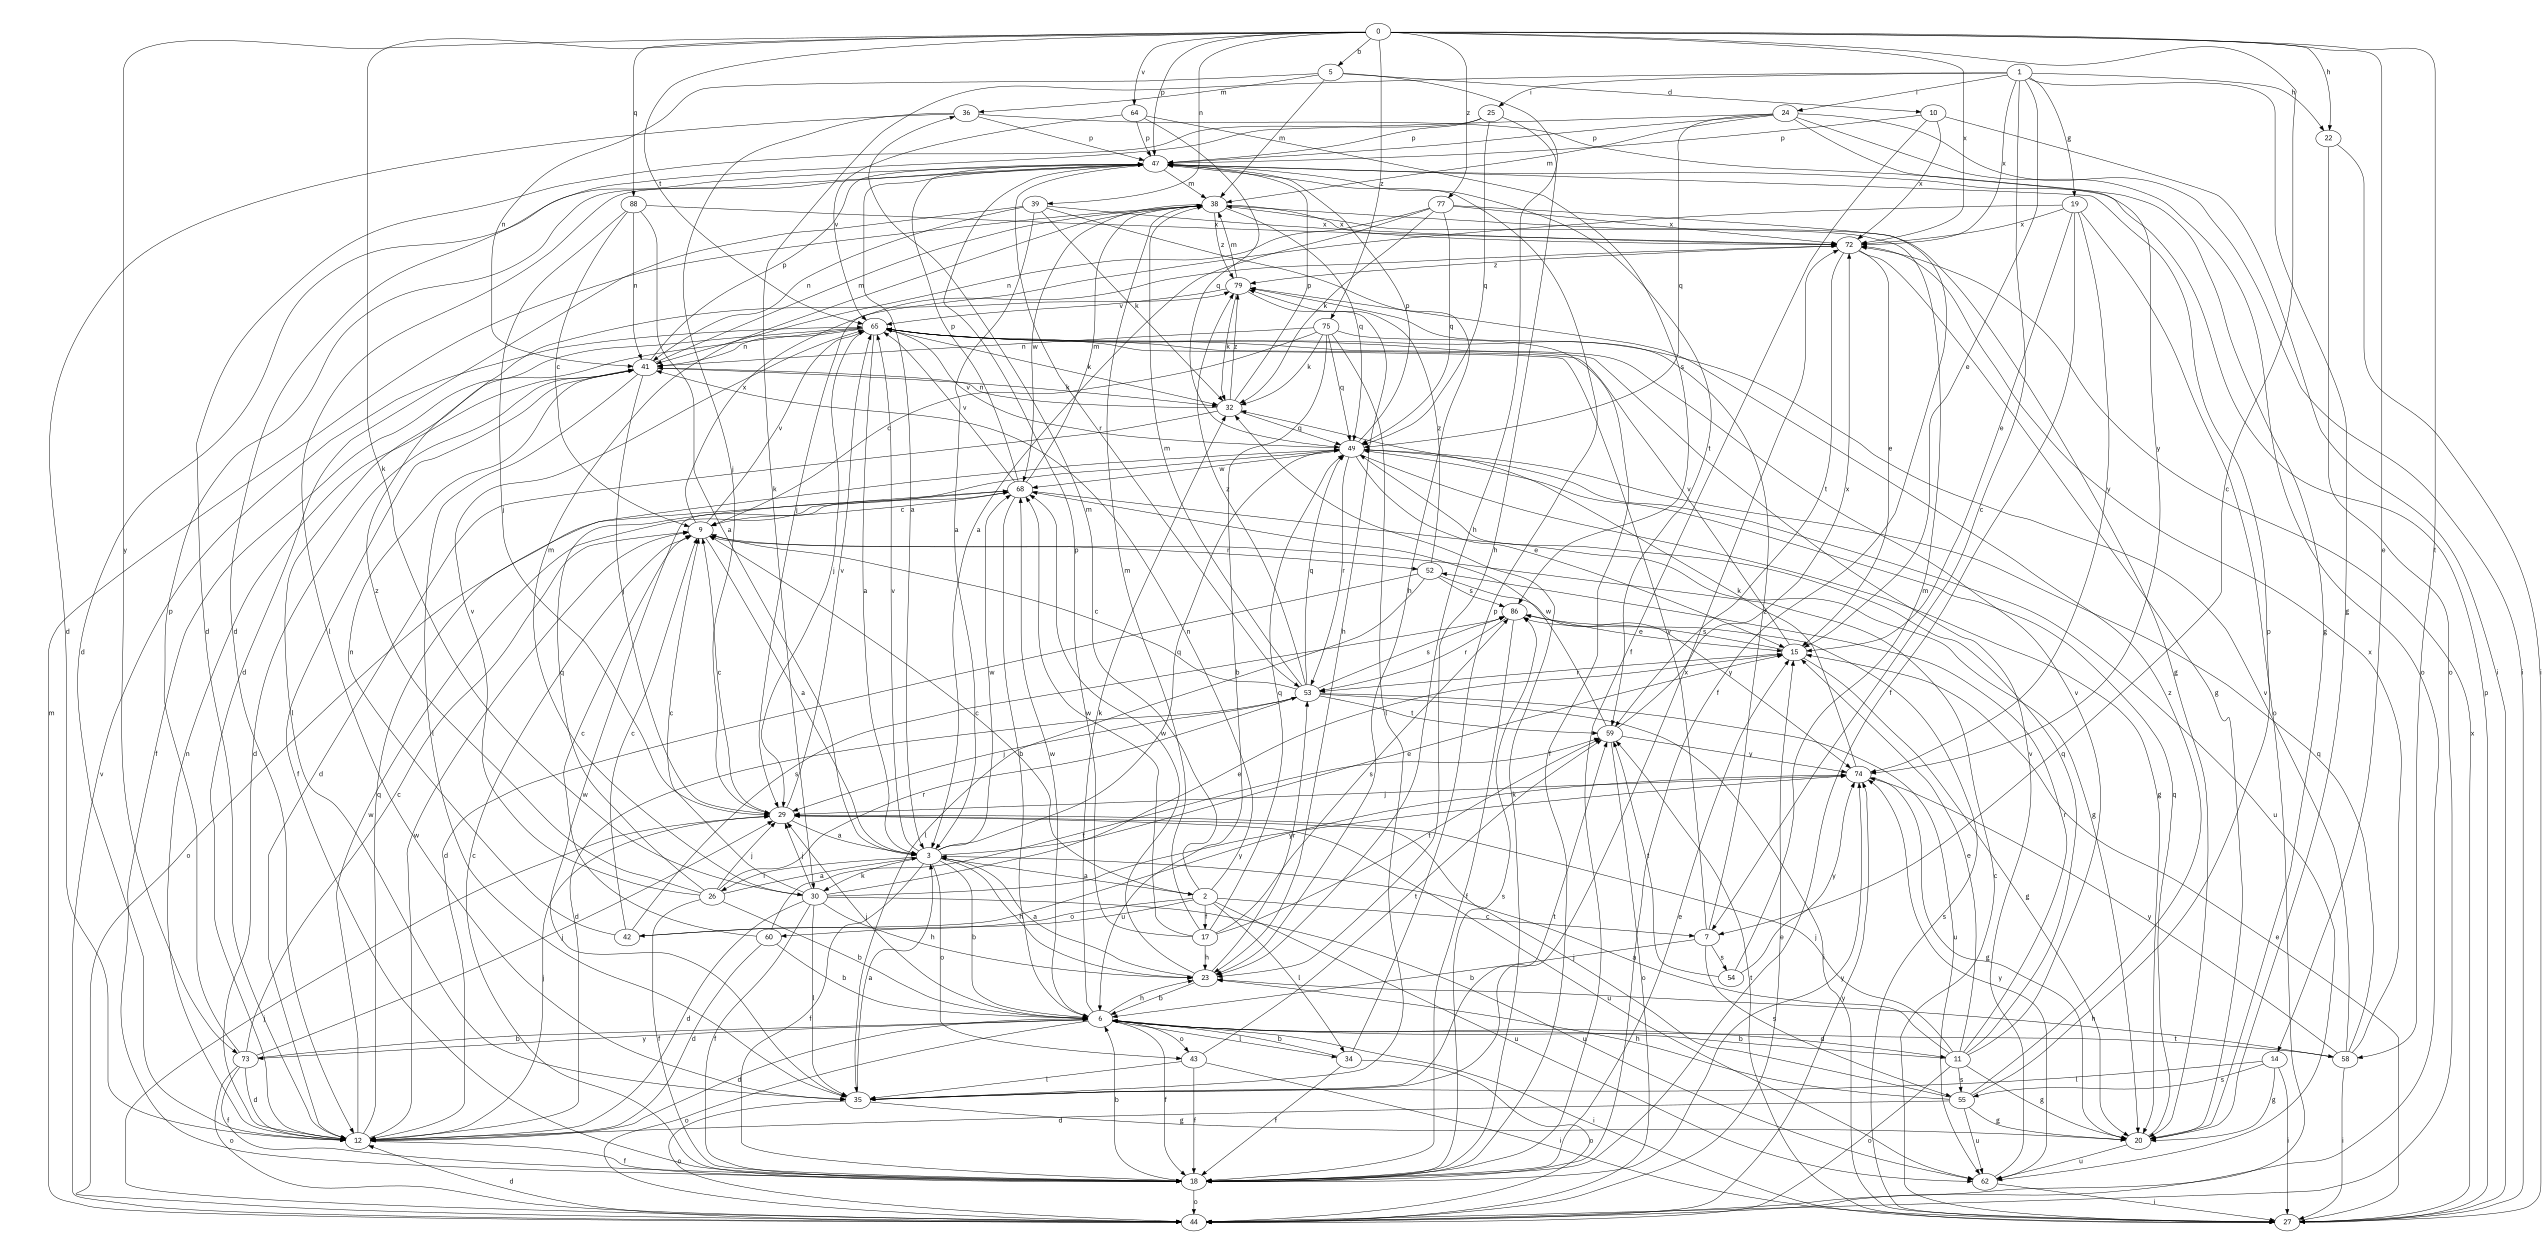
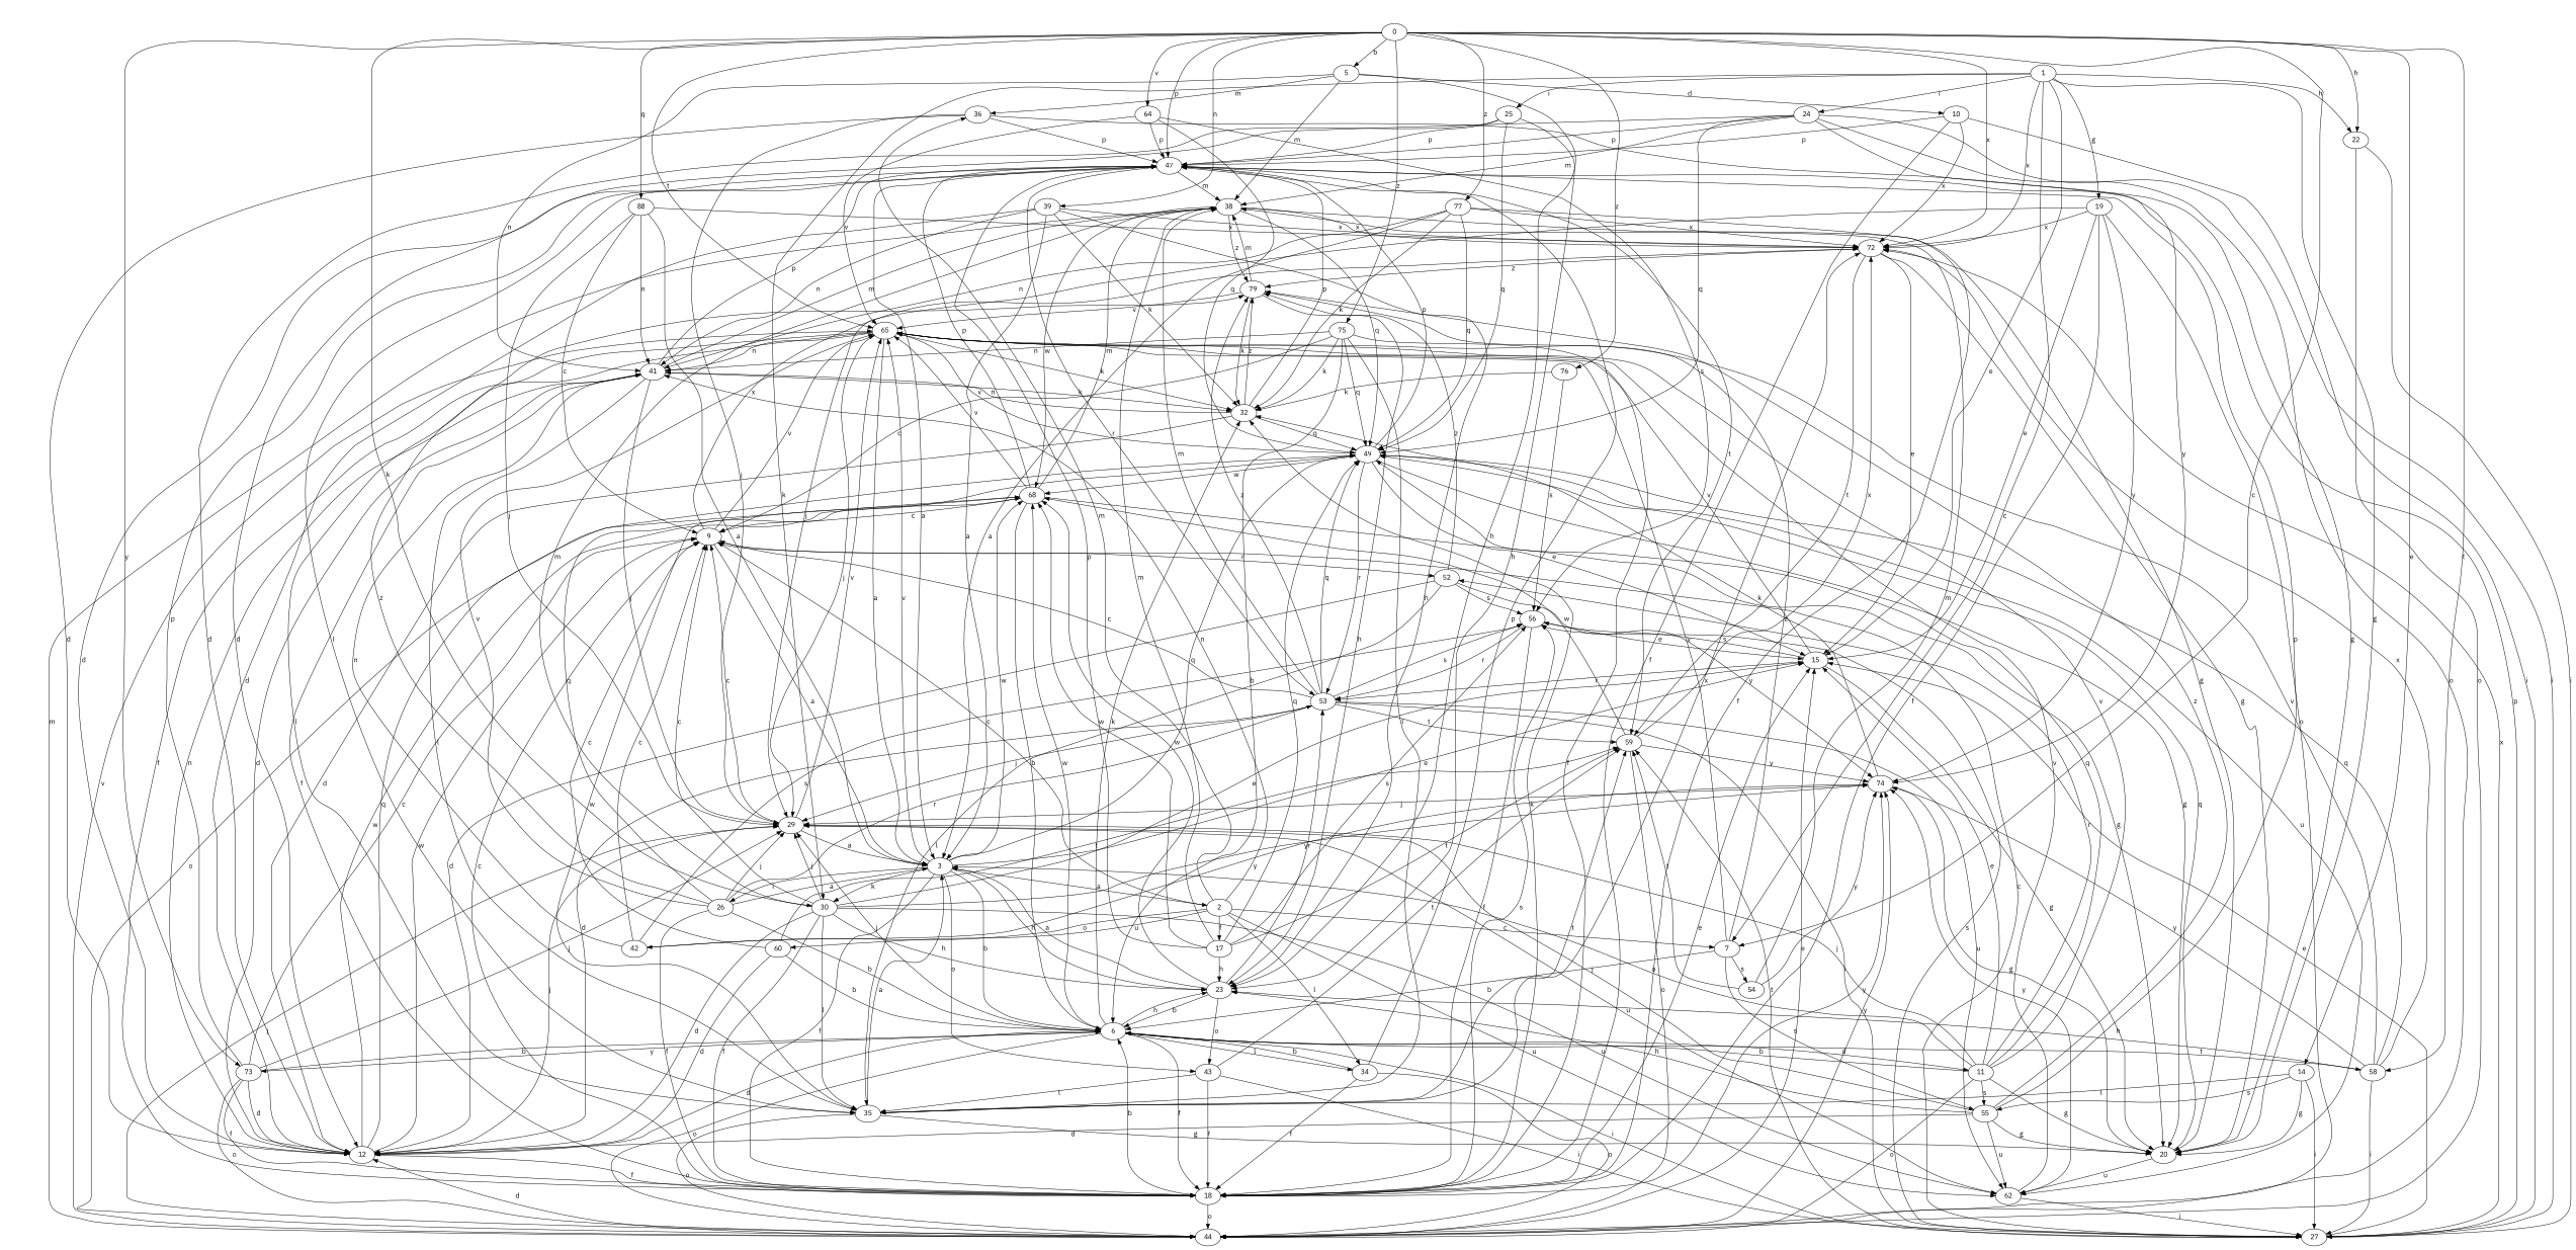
  strict digraph {
    fontname="IBM Plex Sans"
    node [fontname="IBM Plex Sans"]
    edge [fontname="IBM Plex Sans"]
    0
    5
    7
    14
    22
    30
    39
    47
    n9 [label=88]
    58
    64
    65
    72
    73
    75
+   76
    77
    36
    41
    23
    10
    38
    6
    54
    55
    79
    20
    27
    35
    44
    15
    9
    62
    18
    12
    29
    74
    3
    32
    53
    59
    49
-   56 [label=86]
+   56
    1
    19
    24
    25
    2
    17
    34
    42
    60
    52
    68
    26
    43
    11
    0 -> 5 [label=b]
    0 -> 7 [label=c]
    0 -> 14 [label=e]
    0 -> 22 [label=h]
    0 -> 30 [label=k]
    0 -> 39 [label=n]
    0 -> 47 [label=p]
    0 -> n9 [label=q]
    0 -> 58 [label=t]
    0 -> 64 [label=v]
    0 -> 65 [label=t]
    0 -> 72 [label=x]
    0 -> 73 [label=y]
    0 -> 75 [label=z]
+   0 -> 76 [label=z]
    0 -> 77 [label=z]
    5 -> 36 [label=m]
    5 -> 41 [label=n]
    5 -> 23 [label=h]
    5 -> 10 [label=d]
    5 -> 38 [label=m]
    7 -> 65 [label=v]
    7 -> 6 [label=b]
    7 -> 54 [label=s]
    7 -> 55 [label=s]
    7 -> 79 [label=z]
    14 -> 55 [label=s]
    14 -> 20 [label=g]
    14 -> 27 [label=i]
    14 -> 35 [label=l]
    22 -> 27 [label=i]
    22 -> 44 [label=o]
    30 -> 23 [label=h]
    30 -> 38 [label=m]
    30 -> 35 [label=l]
    30 -> 15 [label=e]
    30 -> 9 [label=c]
    30 -> 62 [label=u]
    30 -> 18 [label=f]
    30 -> 12 [label=d]
    30 -> 29 [label=j]
    30 -> 74 [label=y]
    39 -> 72 [label=x]
    39 -> 41 [label=n]
    39 -> 23 [label=h]
    39 -> 12 [label=d]
    39 -> 3 [label=a]
    39 -> 32 [label=k]
    47 -> 38 [label=m]
    47 -> 35 [label=l]
    47 -> 12 [label=d]
    47 -> 3 [label=a]
    47 -> 53 [label=r]
    47 -> 59 [label=t]
    n9 -> 72 [label=x]
    n9 -> 41 [label=n]
    n9 -> 9 [label=c]
    n9 -> 29 [label=j]
    n9 -> 3 [label=a]
    58 -> 65 [label=v]
    58 -> 72 [label=x]
    58 -> 23 [label=h]
    58 -> 27 [label=i]
    58 -> 74 [label=y]
    58 -> 49 [label=q]
    64 -> 47 [label=p]
    64 -> 65 [label=v]
    64 -> 49 [label=q]
    64 -> 56 [label=s]
    65 -> 41 [label=n]
    65 -> 35 [label=l]
    65 -> 18 [label=f]
    65 -> 29 [label=j]
    65 -> 3 [label=a]
    65 -> 32 [label=k]
    72 -> 79 [label=z]
    72 -> 20 [label=g]
    72 -> 15 [label=e]
    72 -> 59 [label=t]
    73 -> 47 [label=p]
    73 -> 6 [label=b]
    73 -> 44 [label=o]
    73 -> 9 [label=c]
    73 -> 18 [label=f]
    73 -> 12 [label=d]
    73 -> 29 [label=j]
    75 -> 41 [label=n]
    75 -> 6 [label=b]
    75 -> 35 [label=l]
    75 -> 9 [label=c]
    75 -> 18 [label=f]
    75 -> 32 [label=k]
    75 -> 49 [label=q]
+   76 -> 32 [label=k]
+   76 -> 56 [label=s]
    77 -> 72 [label=x]
    77 -> 41 [label=n]
    77 -> 18 [label=f]
    77 -> 3 [label=a]
    77 -> 32 [label=k]
    77 -> 49 [label=q]
    36 -> 47 [label=p]
    36 -> 20 [label=g]
    36 -> 12 [label=d]
    36 -> 29 [label=j]
    41 -> 47 [label=p]
    41 -> 38 [label=m]
    41 -> 35 [label=l]
    41 -> 18 [label=f]
    41 -> 12 [label=d]
    41 -> 29 [label=j]
    41 -> 32 [label=k]
    23 -> 6 [label=b]
    23 -> 3 [label=a]
    23 -> 53 [label=r]
    23 -> 68 [label=w]
    10 -> 47 [label=p]
    10 -> 72 [label=x]
    10 -> 27 [label=i]
    10 -> 18 [label=f]
    38 -> 72 [label=x]
    38 -> 79 [label=z]
    38 -> 20 [label=g]
    38 -> 49 [label=q]
    38 -> 68 [label=w]
    6 -> 58 [label=t]
    6 -> 73 [label=y]
    6 -> 23 [label=h]
    6 -> 27 [label=i]
    6 -> 44 [label=o]
    6 -> 18 [label=f]
    6 -> 12 [label=d]
    6 -> 29 [label=j]
    6 -> 32 [label=k]
    6 -> 34 [label=l]
    6 -> 68 [label=w]
-   6 -> 43 [label=o]
+   23 -> 43 [label=o]
    6 -> 11 [label=d]
    54 -> 38 [label=m]
    54 -> 74 [label=y]
    54 -> 59 [label=t]
    55 -> 47 [label=p]
    55 -> 23 [label=h]
    55 -> 79 [label=z]
    55 -> 20 [label=g]
    55 -> 62 [label=u]
    55 -> 12 [label=d]
    55 -> 29 [label=j]
    79 -> 65 [label=v]
    79 -> 23 [label=h]
    79 -> 38 [label=m]
    79 -> 32 [label=k]
    20 -> 62 [label=u]
    20 -> 49 [label=q]
    27 -> 47 [label=p]
    27 -> 72 [label=x]
    27 -> 15 [label=e]
    27 -> 9 [label=c]
    27 -> 59 [label=t]
    27 -> 56 [label=s]
    35 -> 72 [label=x]
    35 -> 20 [label=g]
    35 -> 44 [label=o]
    35 -> 3 [label=a]
    35 -> 59 [label=t]
    35 -> 68 [label=w]
    44 -> 65 [label=v]
    44 -> 38 [label=m]
    44 -> 15 [label=e]
    44 -> 12 [label=d]
    44 -> 29 [label=j]
    44 -> 74 [label=y]
    15 -> 65 [label=v]
    15 -> 20 [label=g]
    15 -> 53 [label=r]
    15 -> 56 [label=s]
    9 -> 65 [label=v]
    9 -> 72 [label=x]
    9 -> 3 [label=a]
    9 -> 52 [label=r]
    62 -> 65 [label=v]
    62 -> 27 [label=i]
    62 -> 74 [label=y]
    18 -> 6 [label=b]
    18 -> 44 [label=o]
    18 -> 15 [label=e]
    18 -> 9 [label=c]
    18 -> 74 [label=y]
    18 -> 32 [label=k]
    18 -> 56 [label=s]
    12 -> 41 [label=n]
    12 -> 9 [label=w]
    12 -> 18 [label=f]
    12 -> 29 [label=j]
    12 -> 49 [label=q]
    12 -> 68 [label=w]
    29 -> 65 [label=v]
    29 -> 9 [label=c]
    29 -> 62 [label=u]
    29 -> 3 [label=a]
    74 -> 20 [label=g]
    74 -> 29 [label=j]
    74 -> 32 [label=k]
    3 -> 30 [label=k]
    3 -> 65 [label=v]
    3 -> 23 [label=h]
    3 -> 6 [label=b]
    3 -> 15 [label=e]
    3 -> 18 [label=f]
    3 -> 49 [label=q]
    3 -> 2 [label=a]
    3 -> 68 [label=w]
    3 -> 26 [label=i]
    3 -> 43 [label=o]
    32 -> 47 [label=p]
    32 -> 41 [label=n]
    32 -> 79 [label=z]
    32 -> 12 [label=d]
    32 -> 49 [label=q]
    53 -> 38 [label=m]
    53 -> 79 [label=z]
    53 -> 27 [label=i]
    53 -> 9 [label=c]
    53 -> 62 [label=u]
    53 -> 12 [label=d]
    53 -> 29 [label=j]
    53 -> 59 [label=t]
    53 -> 49 [label=q]
    53 -> 56 [label=s]
    59 -> 72 [label=x]
    59 -> 44 [label=o]
    59 -> 74 [label=y]
    59 -> 68 [label=w]
    49 -> 47 [label=p]
    49 -> 65 [label=v]
    49 -> 20 [label=g]
    49 -> 15 [label=e]
    49 -> 62 [label=u]
    49 -> 53 [label=r]
    49 -> 68 [label=w]
    56 -> 15 [label=e]
    56 -> 18 [label=f]
    56 -> 53 [label=r]
    1 -> 7 [label=c]
    1 -> 22 [label=h]
    1 -> 30 [label=k]
    1 -> 72 [label=x]
    1 -> 20 [label=g]
    1 -> 15 [label=e]
    1 -> 19 [label=g]
    1 -> 24 [label=i]
    1 -> 25 [label=i]
    19 -> 72 [label=x]
    19 -> 44 [label=o]
    19 -> 15 [label=e]
    19 -> 18 [label=f]
    19 -> 29 [label=j]
    19 -> 74 [label=y]
    24 -> 47 [label=p]
    24 -> 38 [label=m]
    24 -> 27 [label=i]
    24 -> 44 [label=o]
    24 -> 12 [label=d]
    24 -> 74 [label=y]
    24 -> 49 [label=q]
    25 -> 47 [label=p]
    25 -> 23 [label=h]
    25 -> 12 [label=d]
    25 -> 49 [label=q]
    2 -> 7 [label=c]
    2 -> 36 [label=m]
    2 -> 41 [label=n]
    2 -> 9 [label=c]
    2 -> 62 [label=u]
    2 -> 17 [label=f]
    2 -> 34 [label=l]
    2 -> 42 [label=o]
    2 -> 60 [label=u]
    17 -> 47 [label=p]
    17 -> 23 [label=h]
    17 -> 38 [label=m]
    17 -> 59 [label=t]
    17 -> 49 [label=q]
    17 -> 56 [label=s]
    17 -> 68 [label=w]
    34 -> 47 [label=p]
    34 -> 6 [label=b]
    34 -> 44 [label=o]
    34 -> 18 [label=f]
    42 -> 41 [label=n]
    42 -> 9 [label=c]
    42 -> 74 [label=y]
    42 -> 56 [label=s]
    60 -> 6 [label=b]
    60 -> 9 [label=c]
    60 -> 12 [label=d]
    60 -> 59 [label=t]
    52 -> 79 [label=z]
    52 -> 35 [label=l]
    52 -> 12 [label=d]
    52 -> 74 [label=y]
    52 -> 56 [label=s]
    68 -> 47 [label=p]
    68 -> 65 [label=v]
    68 -> 38 [label=m]
    68 -> 6 [label=b]
    68 -> 20 [label=g]
    68 -> 44 [label=o]
    68 -> 9 [label=c]
    26 -> 65 [label=v]
    26 -> 6 [label=b]
    26 -> 79 [label=z]
    26 -> 18 [label=f]
    26 -> 29 [label=j]
    26 -> 3 [label=a]
    26 -> 53 [label=r]
    26 -> 49 [label=q]
    43 -> 27 [label=i]
    43 -> 35 [label=l]
    43 -> 18 [label=f]
    43 -> 59 [label=t]
    11 -> 65 [label=v]
    11 -> 6 [label=b]
    11 -> 55 [label=s]
    11 -> 20 [label=g]
    11 -> 44 [label=o]
    11 -> 15 [label=e]
    11 -> 29 [label=j]
    11 -> 3 [label=a]
    11 -> 49 [label=q]
    11 -> 52 [label=r]
  }
